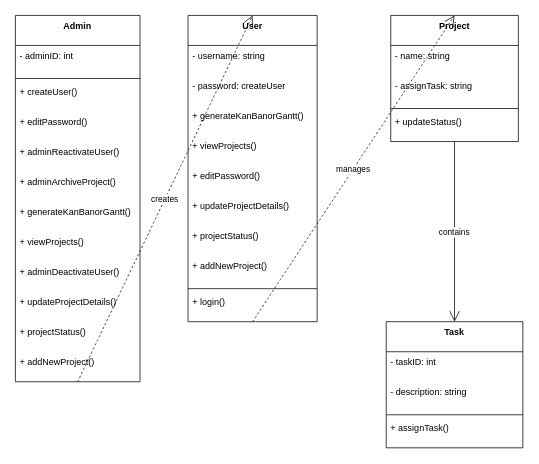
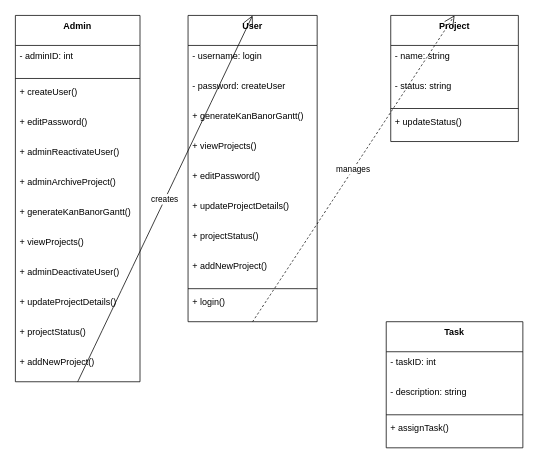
  <mxCell id="0" />
  <mxCell id="1" parent="0" />
  <mxCell id="2" value="User" style="swimlane;fontStyle=1;align=center;verticalAlign=top;childLayout=stackLayout;horizontal=1;startSize=40;horizontalStack=0;resizeParent=1;resizeParentMax=0;resizeLast=0;collapsible=0;marginBottom=0;" vertex="1" parent="1"><mxGeometry x="250" y="20" width="172" height="408" as="geometry" /></mxCell>
- <mxCell id="3" value="- username: string" style="text;strokeColor=none;fillColor=none;align=left;verticalAlign=top;spacingLeft=4;spacingRight=4;overflow=hidden;rotatable=0;points=[[0,0.5],[1,0.5]];portConstraint=eastwest;" vertex="1" parent="2"><mxGeometry y="40" width="172" height="40" as="geometry" /></mxCell>
+ <mxCell id="3" value="- username: login" style="text;strokeColor=none;fillColor=none;align=left;verticalAlign=top;spacingLeft=4;spacingRight=4;overflow=hidden;rotatable=0;points=[[0,0.5],[1,0.5]];portConstraint=eastwest;" vertex="1" parent="2"><mxGeometry y="40" width="172" height="40" as="geometry" /></mxCell>
  <mxCell id="4" value="- password: createUser" style="text;strokeColor=none;fillColor=none;align=left;verticalAlign=top;spacingLeft=4;spacingRight=4;overflow=hidden;rotatable=0;points=[[0,0.5],[1,0.5]];portConstraint=eastwest;" vertex="1" parent="2"><mxGeometry y="80" width="172" height="40" as="geometry" /></mxCell>
  <mxCell id="5" value="+ generateKanBanorGantt()" style="text;strokeColor=none;fillColor=none;align=left;verticalAlign=top;spacingLeft=4;spacingRight=4;overflow=hidden;rotatable=0;points=[[0,0.5],[1,0.5]];portConstraint=eastwest;" vertex="1" parent="2"><mxGeometry y="120" width="172" height="40" as="geometry" /></mxCell>
  <mxCell id="6" value="+ viewProjects()" style="text;strokeColor=none;fillColor=none;align=left;verticalAlign=top;spacingLeft=4;spacingRight=4;overflow=hidden;rotatable=0;points=[[0,0.5],[1,0.5]];portConstraint=eastwest;" vertex="1" parent="2"><mxGeometry y="160" width="172" height="40" as="geometry" /></mxCell>
  <mxCell id="7" value="+ editPassword()" style="text;strokeColor=none;fillColor=none;align=left;verticalAlign=top;spacingLeft=4;spacingRight=4;overflow=hidden;rotatable=0;points=[[0,0.5],[1,0.5]];portConstraint=eastwest;" vertex="1" parent="2"><mxGeometry y="200" width="172" height="40" as="geometry" /></mxCell>
  <mxCell id="8" value="+ updateProjectDetails()" style="text;strokeColor=none;fillColor=none;align=left;verticalAlign=top;spacingLeft=4;spacingRight=4;overflow=hidden;rotatable=0;points=[[0,0.5],[1,0.5]];portConstraint=eastwest;" vertex="1" parent="2"><mxGeometry y="240" width="172" height="40" as="geometry" /></mxCell>
  <mxCell id="9" value="+ projectStatus()" style="text;strokeColor=none;fillColor=none;align=left;verticalAlign=top;spacingLeft=4;spacingRight=4;overflow=hidden;rotatable=0;points=[[0,0.5],[1,0.5]];portConstraint=eastwest;" vertex="1" parent="2"><mxGeometry y="280" width="172" height="40" as="geometry" /></mxCell>
  <mxCell id="10" value="+ addNewProject()" style="text;strokeColor=none;fillColor=none;align=left;verticalAlign=top;spacingLeft=4;spacingRight=4;overflow=hidden;rotatable=0;points=[[0,0.5],[1,0.5]];portConstraint=eastwest;" vertex="1" parent="2"><mxGeometry y="320" width="172" height="40" as="geometry" /></mxCell>
  <mxCell id="11" style="line;strokeWidth=1;fillColor=none;align=left;verticalAlign=middle;spacingTop=-1;spacingLeft=3;spacingRight=3;rotatable=0;labelPosition=right;points=[];portConstraint=eastwest;strokeColor=inherit;" vertex="1" parent="2"><mxGeometry y="360" width="172" height="8" as="geometry" /></mxCell>
  <mxCell id="12" value="+ login()" style="text;strokeColor=none;fillColor=none;align=left;verticalAlign=top;spacingLeft=4;spacingRight=4;overflow=hidden;rotatable=0;points=[[0,0.5],[1,0.5]];portConstraint=eastwest;" vertex="1" parent="2"><mxGeometry y="368" width="172" height="40" as="geometry" /></mxCell>
  <mxCell id="13" value="Admin" style="swimlane;fontStyle=1;align=center;verticalAlign=top;childLayout=stackLayout;horizontal=1;startSize=40;horizontalStack=0;resizeParent=1;resizeParentMax=0;resizeLast=0;collapsible=0;marginBottom=0;" vertex="1" parent="1"><mxGeometry x="20" y="20" width="166" height="488" as="geometry" /></mxCell>
  <mxCell id="14" value="- adminID: int" style="text;strokeColor=none;fillColor=none;align=left;verticalAlign=top;spacingLeft=4;spacingRight=4;overflow=hidden;rotatable=0;points=[[0,0.5],[1,0.5]];portConstraint=eastwest;" vertex="1" parent="13"><mxGeometry y="40" width="166" height="40" as="geometry" /></mxCell>
  <mxCell id="15" style="line;strokeWidth=1;fillColor=none;align=left;verticalAlign=middle;spacingTop=-1;spacingLeft=3;spacingRight=3;rotatable=0;labelPosition=right;points=[];portConstraint=eastwest;strokeColor=inherit;" vertex="1" parent="13"><mxGeometry y="80" width="166" height="8" as="geometry" /></mxCell>
  <mxCell id="16" value="+ createUser()" style="text;strokeColor=none;fillColor=none;align=left;verticalAlign=top;spacingLeft=4;spacingRight=4;overflow=hidden;rotatable=0;points=[[0,0.5],[1,0.5]];portConstraint=eastwest;" vertex="1" parent="13"><mxGeometry y="88" width="166" height="40" as="geometry" /></mxCell>
  <mxCell id="17" value="+ editPassword()" style="text;strokeColor=none;fillColor=none;align=left;verticalAlign=top;spacingLeft=4;spacingRight=4;overflow=hidden;rotatable=0;points=[[0,0.5],[1,0.5]];portConstraint=eastwest;" vertex="1" parent="13"><mxGeometry y="128" width="166" height="40" as="geometry" /></mxCell>
  <mxCell id="18" value="+ adminReactivateUser()" style="text;strokeColor=none;fillColor=none;align=left;verticalAlign=top;spacingLeft=4;spacingRight=4;overflow=hidden;rotatable=0;points=[[0,0.5],[1,0.5]];portConstraint=eastwest;" vertex="1" parent="13"><mxGeometry y="168" width="166" height="40" as="geometry" /></mxCell>
  <mxCell id="19" value="+ adminArchiveProject()" style="text;strokeColor=none;fillColor=none;align=left;verticalAlign=top;spacingLeft=4;spacingRight=4;overflow=hidden;rotatable=0;points=[[0,0.5],[1,0.5]];portConstraint=eastwest;" vertex="1" parent="13"><mxGeometry y="208" width="166" height="40" as="geometry" /></mxCell>
  <mxCell id="20" value="+ generateKanBanorGantt()" style="text;strokeColor=none;fillColor=none;align=left;verticalAlign=top;spacingLeft=4;spacingRight=4;overflow=hidden;rotatable=0;points=[[0,0.5],[1,0.5]];portConstraint=eastwest;" vertex="1" parent="13"><mxGeometry y="248" width="166" height="40" as="geometry" /></mxCell>
  <mxCell id="21" value="+ viewProjects()" style="text;strokeColor=none;fillColor=none;align=left;verticalAlign=top;spacingLeft=4;spacingRight=4;overflow=hidden;rotatable=0;points=[[0,0.5],[1,0.5]];portConstraint=eastwest;" vertex="1" parent="13"><mxGeometry y="288" width="166" height="40" as="geometry" /></mxCell>
  <mxCell id="22" value="+ adminDeactivateUser()" style="text;strokeColor=none;fillColor=none;align=left;verticalAlign=top;spacingLeft=4;spacingRight=4;overflow=hidden;rotatable=0;points=[[0,0.5],[1,0.5]];portConstraint=eastwest;" vertex="1" parent="13"><mxGeometry y="328" width="166" height="40" as="geometry" /></mxCell>
  <mxCell id="23" value="+ updateProjectDetails()" style="text;strokeColor=none;fillColor=none;align=left;verticalAlign=top;spacingLeft=4;spacingRight=4;overflow=hidden;rotatable=0;points=[[0,0.5],[1,0.5]];portConstraint=eastwest;" vertex="1" parent="13"><mxGeometry y="368" width="166" height="40" as="geometry" /></mxCell>
  <mxCell id="24" value="+ projectStatus()" style="text;strokeColor=none;fillColor=none;align=left;verticalAlign=top;spacingLeft=4;spacingRight=4;overflow=hidden;rotatable=0;points=[[0,0.5],[1,0.5]];portConstraint=eastwest;" vertex="1" parent="13"><mxGeometry y="408" width="166" height="40" as="geometry" /></mxCell>
  <mxCell id="25" value="+ addNewProject()" style="text;strokeColor=none;fillColor=none;align=left;verticalAlign=top;spacingLeft=4;spacingRight=4;overflow=hidden;rotatable=0;points=[[0,0.5],[1,0.5]];portConstraint=eastwest;" vertex="1" parent="13"><mxGeometry y="448" width="166" height="40" as="geometry" /></mxCell>
  <mxCell id="26" value="Project" style="swimlane;fontStyle=1;align=center;verticalAlign=top;childLayout=stackLayout;horizontal=1;startSize=40;horizontalStack=0;resizeParent=1;resizeParentMax=0;resizeLast=0;collapsible=0;marginBottom=0;" vertex="1" parent="1"><mxGeometry x="520" y="20" width="170" height="168" as="geometry" /></mxCell>
  <mxCell id="27" value="- name: string" style="text;strokeColor=none;fillColor=none;align=left;verticalAlign=top;spacingLeft=4;spacingRight=4;overflow=hidden;rotatable=0;points=[[0,0.5],[1,0.5]];portConstraint=eastwest;" vertex="1" parent="26"><mxGeometry y="40" width="170" height="40" as="geometry" /></mxCell>
- <mxCell id="28" value="- assignTask: string" style="text;strokeColor=none;fillColor=none;align=left;verticalAlign=top;spacingLeft=4;spacingRight=4;overflow=hidden;rotatable=0;points=[[0,0.5],[1,0.5]];portConstraint=eastwest;" vertex="1" parent="26"><mxGeometry y="80" width="170" height="40" as="geometry" /></mxCell>
+ <mxCell id="28" value="- status: string" style="text;strokeColor=none;fillColor=none;align=left;verticalAlign=top;spacingLeft=4;spacingRight=4;overflow=hidden;rotatable=0;points=[[0,0.5],[1,0.5]];portConstraint=eastwest;" vertex="1" parent="26"><mxGeometry y="80" width="170" height="40" as="geometry" /></mxCell>
  <mxCell id="29" style="line;strokeWidth=1;fillColor=none;align=left;verticalAlign=middle;spacingTop=-1;spacingLeft=3;spacingRight=3;rotatable=0;labelPosition=right;points=[];portConstraint=eastwest;strokeColor=inherit;" vertex="1" parent="26"><mxGeometry y="120" width="170" height="8" as="geometry" /></mxCell>
  <mxCell id="30" value="+ updateStatus()" style="text;strokeColor=none;fillColor=none;align=left;verticalAlign=top;spacingLeft=4;spacingRight=4;overflow=hidden;rotatable=0;points=[[0,0.5],[1,0.5]];portConstraint=eastwest;" vertex="1" parent="26"><mxGeometry y="128" width="170" height="40" as="geometry" /></mxCell>
  <mxCell id="31" value="Task" style="swimlane;fontStyle=1;align=center;verticalAlign=top;childLayout=stackLayout;horizontal=1;startSize=40;horizontalStack=0;resizeParent=1;resizeParentMax=0;resizeLast=0;collapsible=0;marginBottom=0;" vertex="1" parent="1"><mxGeometry x="514" y="428" width="182" height="168" as="geometry" /></mxCell>
  <mxCell id="32" value="- taskID: int" style="text;strokeColor=none;fillColor=none;align=left;verticalAlign=top;spacingLeft=4;spacingRight=4;overflow=hidden;rotatable=0;points=[[0,0.5],[1,0.5]];portConstraint=eastwest;" vertex="1" parent="31"><mxGeometry y="40" width="182" height="40" as="geometry" /></mxCell>
  <mxCell id="33" value="- description: string" style="text;strokeColor=none;fillColor=none;align=left;verticalAlign=top;spacingLeft=4;spacingRight=4;overflow=hidden;rotatable=0;points=[[0,0.5],[1,0.5]];portConstraint=eastwest;" vertex="1" parent="31"><mxGeometry y="80" width="182" height="40" as="geometry" /></mxCell>
  <mxCell id="34" style="line;strokeWidth=1;fillColor=none;align=left;verticalAlign=middle;spacingTop=-1;spacingLeft=3;spacingRight=3;rotatable=0;labelPosition=right;points=[];portConstraint=eastwest;strokeColor=inherit;" vertex="1" parent="31"><mxGeometry y="120" width="182" height="8" as="geometry" /></mxCell>
  <mxCell id="35" value="+ assignTask()" style="text;strokeColor=none;fillColor=none;align=left;verticalAlign=top;spacingLeft=4;spacingRight=4;overflow=hidden;rotatable=0;points=[[0,0.5],[1,0.5]];portConstraint=eastwest;" vertex="1" parent="31"><mxGeometry y="128" width="182" height="40" as="geometry" /></mxCell>
- <mxCell id="36" value="creates" style="curved=1;startArrow=none;endArrow=open;endSize=12;exitX=0.5;exitY=1;entryX=0.5;entryY=0;rounded=0;entryDx=0;entryDy=0;dashed=1;" edge="1" parent="1" source="13" target="2"><mxGeometry relative="1" as="geometry"><Array as="points" /></mxGeometry></mxCell>
+ <mxCell id="36" value="creates" style="curved=1;startArrow=none;endArrow=open;endSize=12;exitX=0.5;exitY=1;entryX=0.5;entryY=0;rounded=0;entryDx=0;entryDy=0;" edge="1" parent="1" source="13" target="2"><mxGeometry relative="1" as="geometry"><Array as="points" /></mxGeometry></mxCell>
  <mxCell id="37" value="manages" style="curved=1;startArrow=none;endArrow=open;endSize=12;exitX=0.5;exitY=1;entryX=0.5;entryY=0;rounded=0;dashed=1;" edge="1" parent="1" source="2" target="26"><mxGeometry relative="1" as="geometry"><Array as="points" /></mxGeometry></mxCell>
- <mxCell id="38" value="contains" style="curved=1;startArrow=none;endArrow=open;endSize=12;exitX=0.5;exitY=1;entryX=0.5;entryY=0;rounded=0;" edge="1" parent="1" source="26" target="31"><mxGeometry relative="1" as="geometry"><Array as="points" /></mxGeometry></mxCell>
